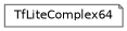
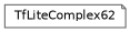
  digraph {
    rankdir=TB
-   n1 [color=grey40 fillcolor=white fontname=Helvetica fontsize=10 height=0.2 label=TfLiteComplex64 shape=note style=filled width=0.4]
+   n1 [color=grey40 fillcolor=white fontname=Helvetica fontsize=10 height=0.2 label=TfLiteComplex62 shape=note style=filled width=0.4]
  }
